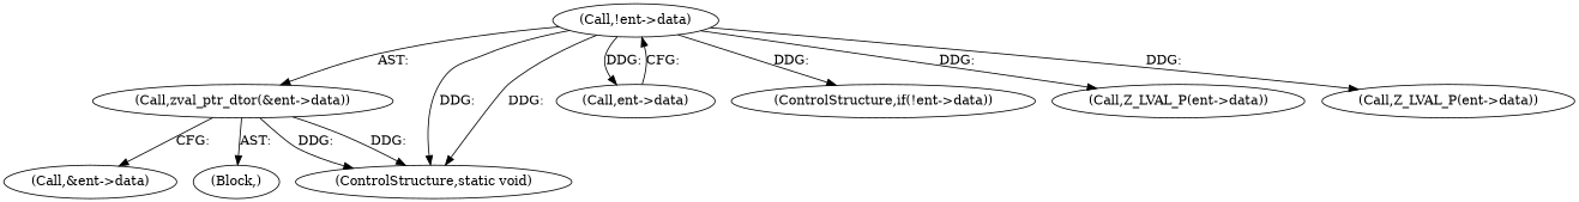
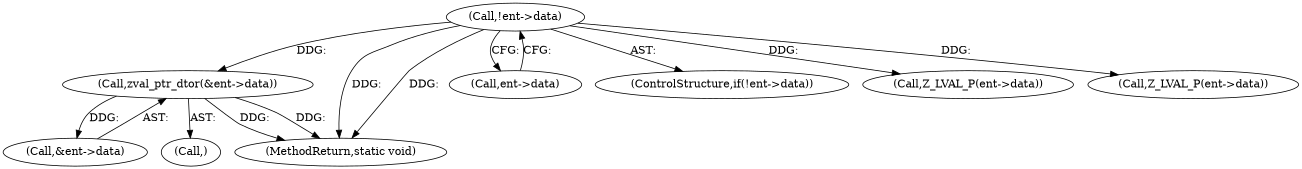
  digraph {
    n1 [label="(Call,zval_ptr_dtor(&ent->data))"]
-   n2 [label="(Block,)"]
-   n3 [label="(ControlStructure,static void)"]
+   n2 [label="(Call,)"]
+   n3 [label="(MethodReturn,static void)"]
    n4 [label="(Call,&ent->data)"]
    n5 [label="(Call,!ent->data)"]
    n6 [label="(Call,ent->data)"]
    n7 [label="(ControlStructure,if(!ent->data))"]
    n8 [label="(Call,Z_LVAL_P(ent->data))"]
    n9 [label="(Call,Z_LVAL_P(ent->data))"]
    n1 -> n2 [label="AST: "]
    n1 -> n3 [label="DDG: "]
    n1 -> n3 [label="DDG: "]
-   n1 -> n4 [label="CFG: "]
-   n5 -> n1 [label="AST: "]
+   n1 -> n4 [label="DDG: "]
+   n4 -> n1 [label="AST: "]
+   n5 -> n1 [label="DDG: "]
    n5 -> n3 [label="DDG: "]
    n5 -> n3 [label="DDG: "]
-   n5 -> n6 [label="DDG: "]
-   n5 -> n7 [label="DDG: "]
+   n5 -> n6 [label="CFG: "]
+   n5 -> n7 [label="AST: "]
    n5 -> n8 [label="DDG: "]
    n5 -> n9 [label="DDG: "]
    n6 -> n5 [label="CFG: "]
  }
